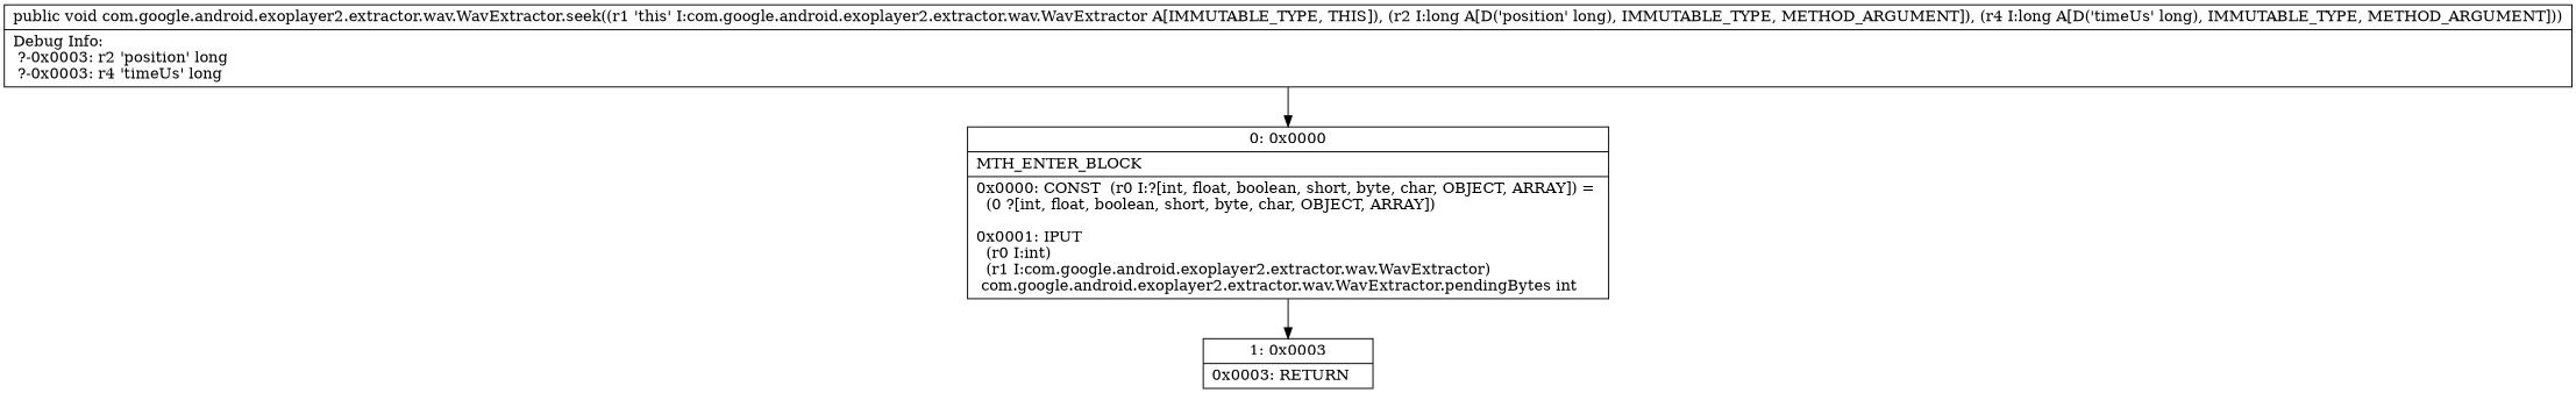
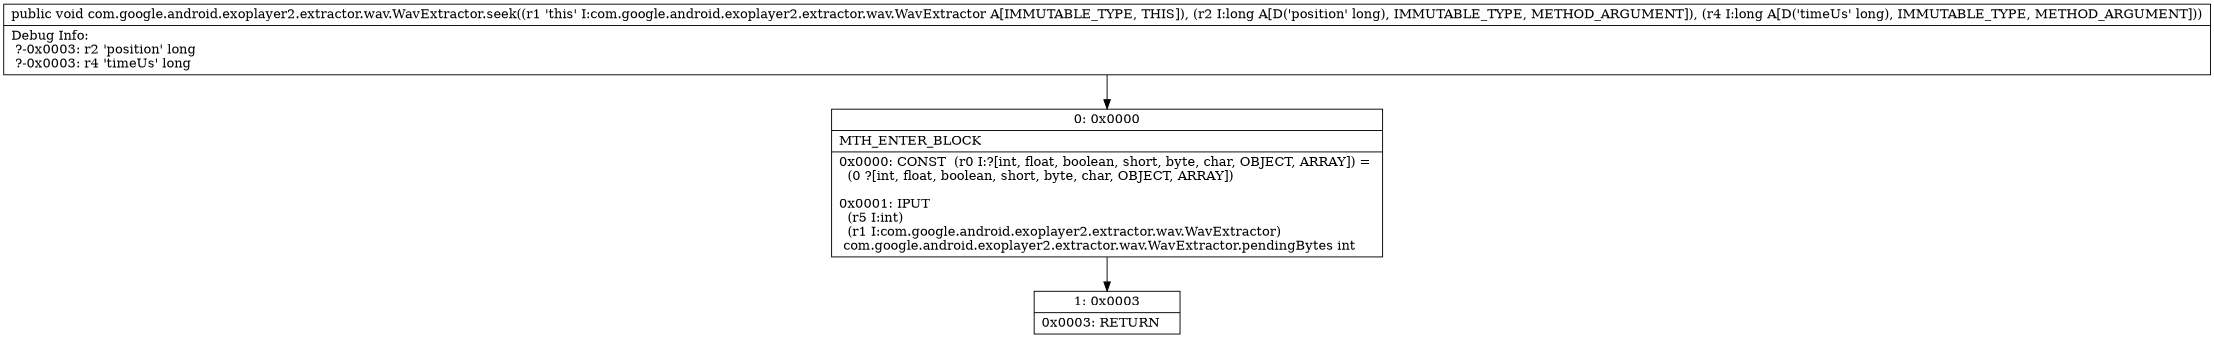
  digraph {
    node [shape=record]
-   n1 [label="{0\:\ 0x0000|MTH_ENTER_BLOCK\l|0x0000: CONST  (r0 I:?[int, float, boolean, short, byte, char, OBJECT, ARRAY]) = \l  (0 ?[int, float, boolean, short, byte, char, OBJECT, ARRAY])\l \l0x0001: IPUT  \l  (r0 I:int)\l  (r1 I:com.google.android.exoplayer2.extractor.wav.WavExtractor)\l com.google.android.exoplayer2.extractor.wav.WavExtractor.pendingBytes int \l}"]
+   n1 [label="{0\:\ 0x0000|MTH_ENTER_BLOCK\l|0x0000: CONST  (r0 I:?[int, float, boolean, short, byte, char, OBJECT, ARRAY]) = \l  (0 ?[int, float, boolean, short, byte, char, OBJECT, ARRAY])\l \l0x0001: IPUT  \l  (r5 I:int)\l  (r1 I:com.google.android.exoplayer2.extractor.wav.WavExtractor)\l com.google.android.exoplayer2.extractor.wav.WavExtractor.pendingBytes int \l}"]
    n2 [label="{1\:\ 0x0003|0x0003: RETURN   \l}"]
    n3 [label="{public void com.google.android.exoplayer2.extractor.wav.WavExtractor.seek((r1 'this' I:com.google.android.exoplayer2.extractor.wav.WavExtractor A[IMMUTABLE_TYPE, THIS]), (r2 I:long A[D('position' long), IMMUTABLE_TYPE, METHOD_ARGUMENT]), (r4 I:long A[D('timeUs' long), IMMUTABLE_TYPE, METHOD_ARGUMENT]))  | Debug Info:\l  ?\-0x0003: r2 'position' long\l  ?\-0x0003: r4 'timeUs' long\l}"]
    n1 -> n2
    n3 -> n1
  }
